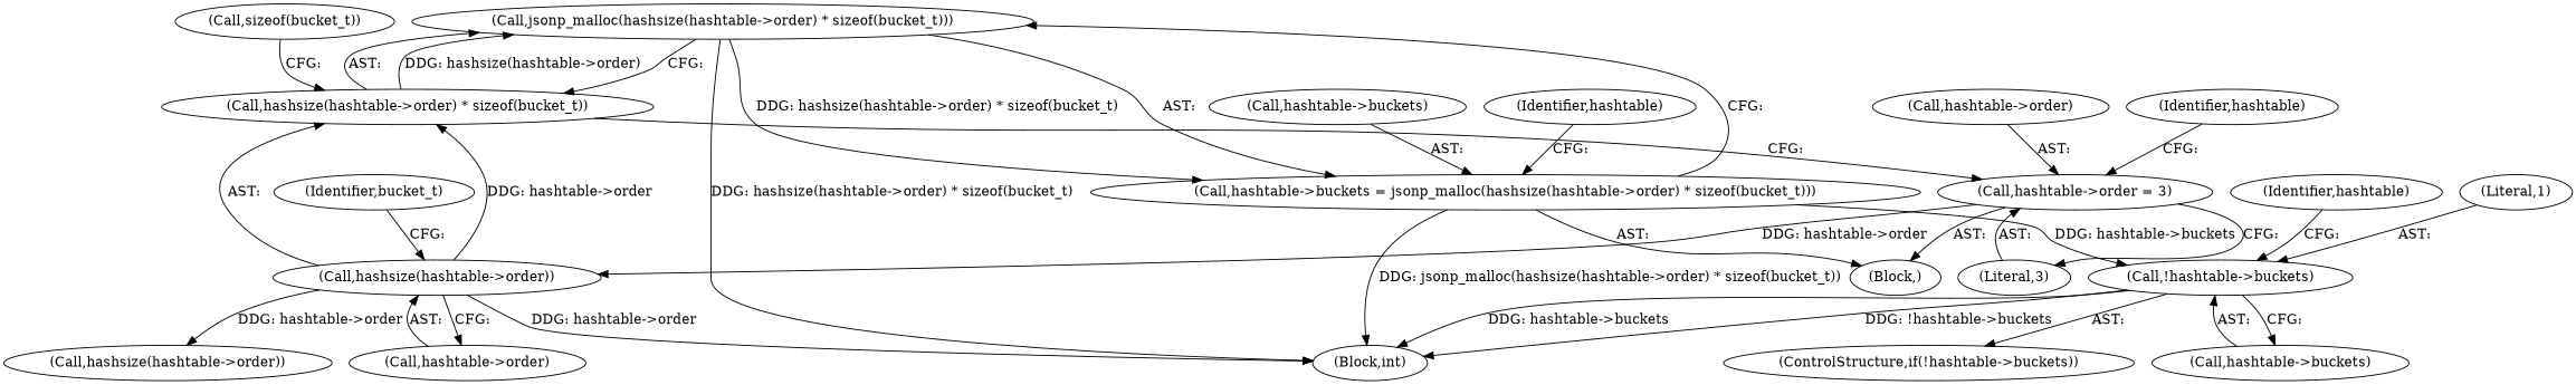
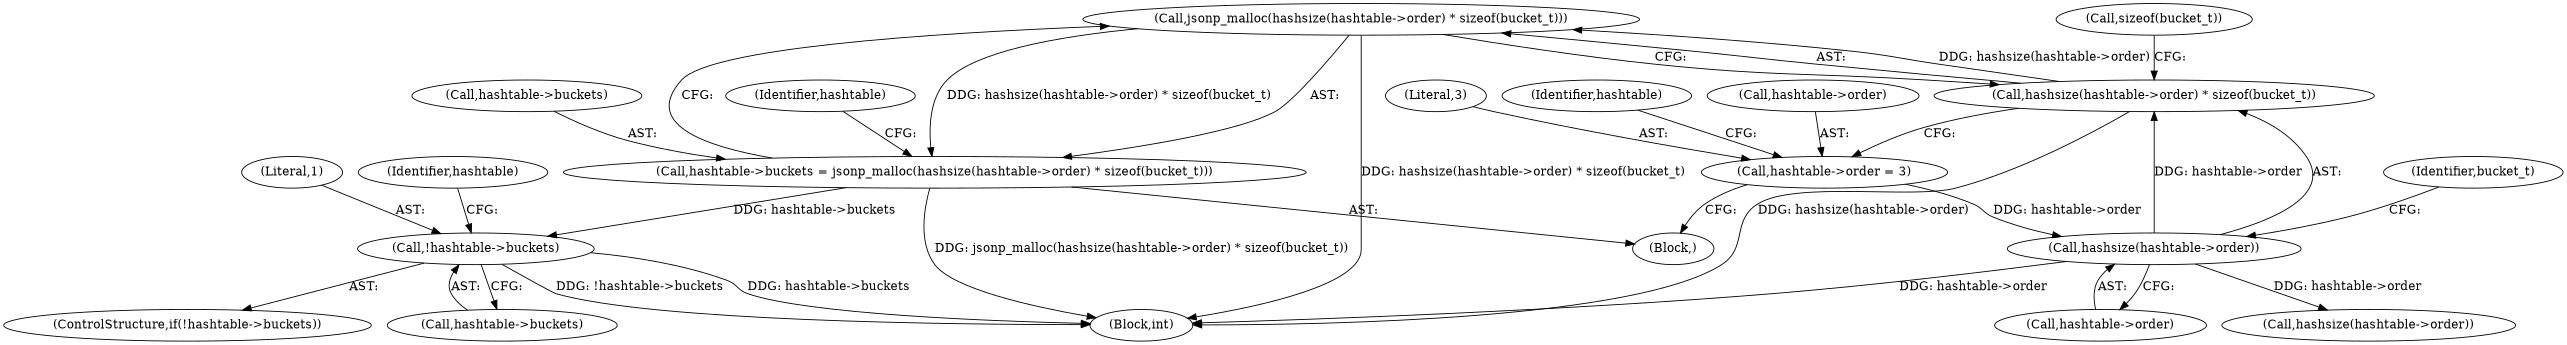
  digraph {
    n1 [label="(Call,jsonp_malloc(hashsize(hashtable->order) * sizeof(bucket_t)))"]
    n2 [label="(Call,hashsize(hashtable->order) * sizeof(bucket_t))"]
    n3 [label="(Call,hashtable->buckets = jsonp_malloc(hashsize(hashtable->order) * sizeof(bucket_t)))"]
    n4 [label="(Block,int)"]
    n5 [label="(Call,hashtable->order = 3)"]
    n6 [label="(Block,)"]
    n7 [label="(Call,!hashtable->buckets)"]
    n8 [label="(Call,sizeof(bucket_t))"]
    n9 [label="(Call,hashsize(hashtable->order))"]
    n10 [label="(Call,hashsize(hashtable->order))"]
    n11 [label="(Call,hashtable->order)"]
    n12 [label="(Literal,3)"]
    n13 [label="(ControlStructure,if(!hashtable->buckets))"]
    n14 [label="(Call,hashtable->buckets)"]
    n15 [label="(Call,hashtable->buckets)"]
    n16 [label="(Identifier,hashtable)"]
    n17 [label="(Identifier,hashtable)"]
    n18 [label="(Identifier,bucket_t)"]
    n19 [label="(Call,hashtable->order)"]
    n20 [label="(Identifier,hashtable)"]
    n21 [label="(Literal,1)"]
    n1 -> n2 [label="CFG: "]
    n1 -> n3 [label="AST: "]
    n1 -> n3 [label="DDG: hashsize(hashtable->order) * sizeof(bucket_t)"]
    n1 -> n4 [label="DDG: hashsize(hashtable->order) * sizeof(bucket_t)"]
    n2 -> n1 [label="AST: "]
    n2 -> n1 [label="DDG: hashsize(hashtable->order)"]
+   n2 -> n4 [label="DDG: hashsize(hashtable->order)"]
    n2 -> n5 [label="CFG: "]
    n3 -> n1 [label="CFG: "]
    n3 -> n4 [label="DDG: jsonp_malloc(hashsize(hashtable->order) * sizeof(bucket_t))"]
    n3 -> n6 [label="AST: "]
    n3 -> n7 [label="DDG: hashtable->buckets"]
-   n5 -> n6 [label="AST: "]
+   n5 -> n6 [label="CFG: "]
    n5 -> n9 [label="DDG: hashtable->order"]
-   n5 -> n12 [label="CFG: "]
    n7 -> n4 [label="DDG: hashtable->buckets"]
    n7 -> n4 [label="DDG: !hashtable->buckets"]
    n7 -> n13 [label="AST: "]
    n7 -> n14 [label="CFG: "]
    n8 -> n2 [label="CFG: "]
    n9 -> n2 [label="AST: "]
    n9 -> n2 [label="DDG: hashtable->order"]
    n9 -> n4 [label="DDG: hashtable->order"]
    n9 -> n10 [label="DDG: hashtable->order"]
    n9 -> n11 [label="CFG: "]
    n11 -> n9 [label="AST: "]
    n12 -> n5 [label="AST: "]
    n14 -> n7 [label="AST: "]
    n15 -> n3 [label="AST: "]
    n16 -> n7 [label="CFG: "]
    n17 -> n5 [label="CFG: "]
    n18 -> n9 [label="CFG: "]
    n19 -> n5 [label="AST: "]
    n20 -> n3 [label="CFG: "]
    n21 -> n7 [label="AST: "]
  }
